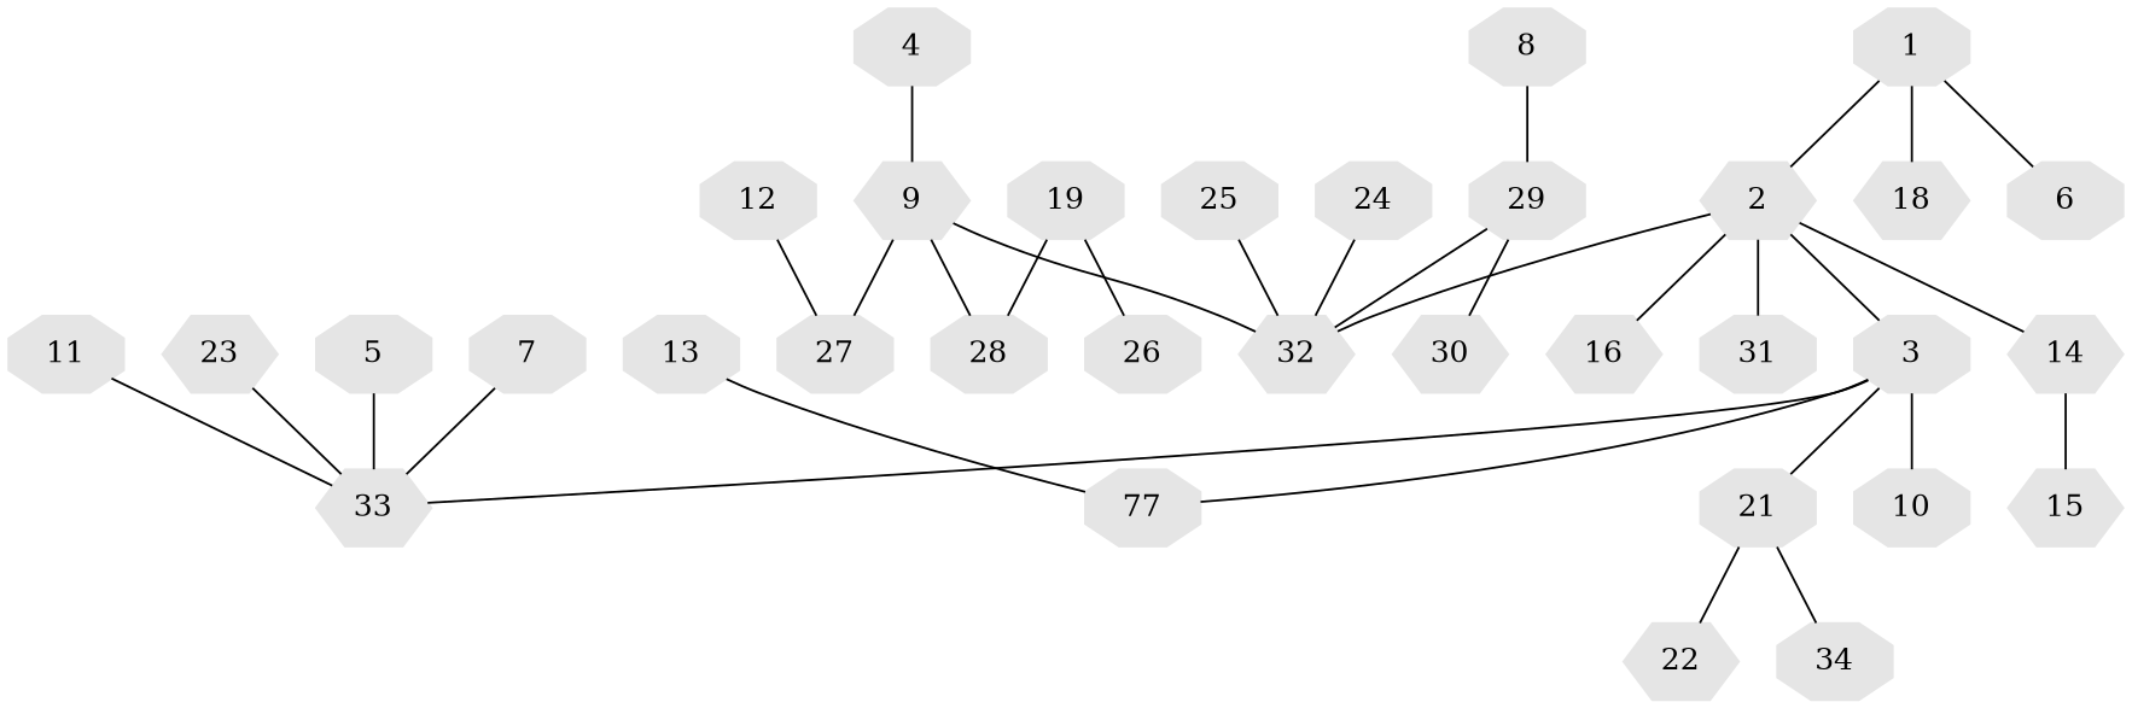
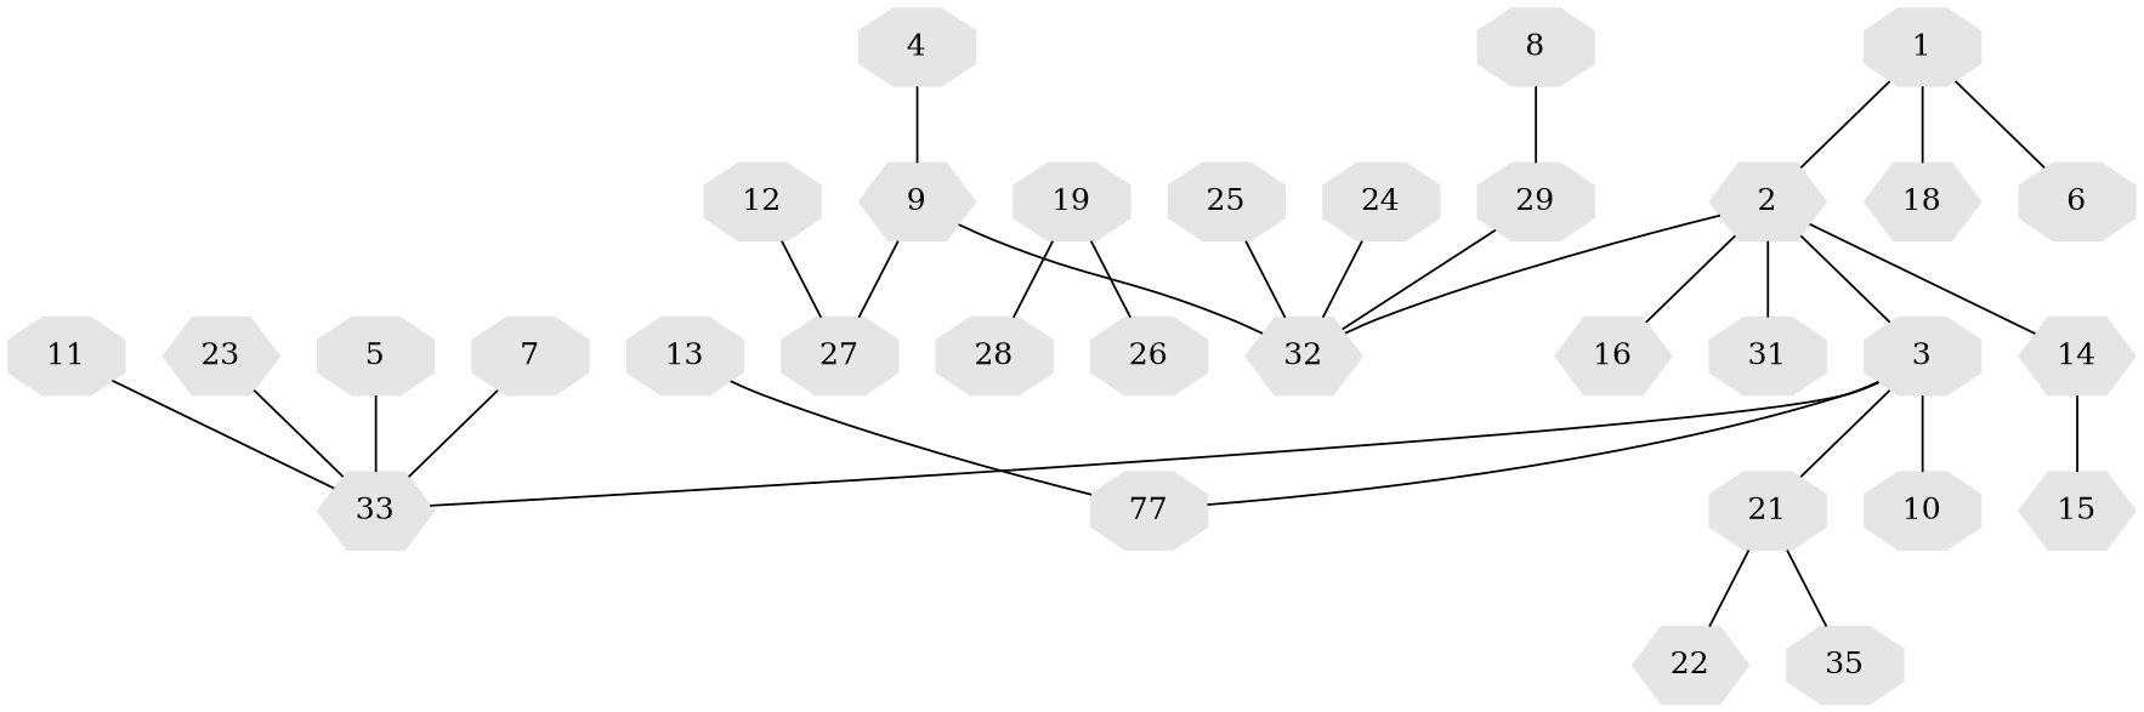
  graph {
    node [color=gray90 shape=octagon style=filled]
    edge [weight=1.0]
    2 [shape=hexagon]
    1
    18 [shape=hexagon]
    6
    3
    14 [shape=hexagon]
    16 [shape=hexagon]
    31
    32 [shape=hexagon]
    10
    n11 [label=77]
    21
    33 [shape=hexagon]
    15 [shape=hexagon]
    22 [shape=hexagon]
-   34
+   34 [label=35]
    9 [shape=hexagon]
    4
    27
    28
    5
    7
    8
    29
-   30 [shape=hexagon]
    11
    12
    13
    19
    26
    23 [shape=hexagon]
    24
    25
    2 -- 3
    2 -- 14
    2 -- 16
    2 -- 31
    2 -- 32
    1 -- 2
    1 -- 18
    1 -- 6
    3 -- 10
    3 -- n11
    3 -- 21
    3 -- 33
    14 -- 15
    21 -- 22
    21 -- 34
    9 -- 32
    9 -- 27
-   9 -- 28
    4 -- 9
    5 -- 33
    7 -- 33
    8 -- 29
    29 -- 32
-   29 -- 30
    11 -- 33
    12 -- 27
    13 -- n11
    19 -- 28
    19 -- 26
    23 -- 33
    24 -- 32
    25 -- 32
  }
